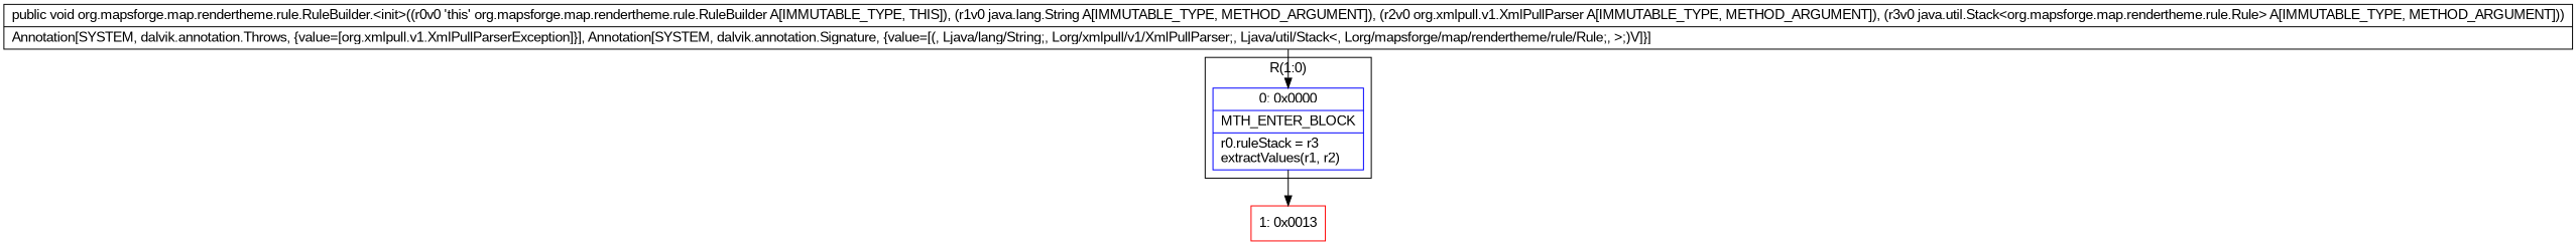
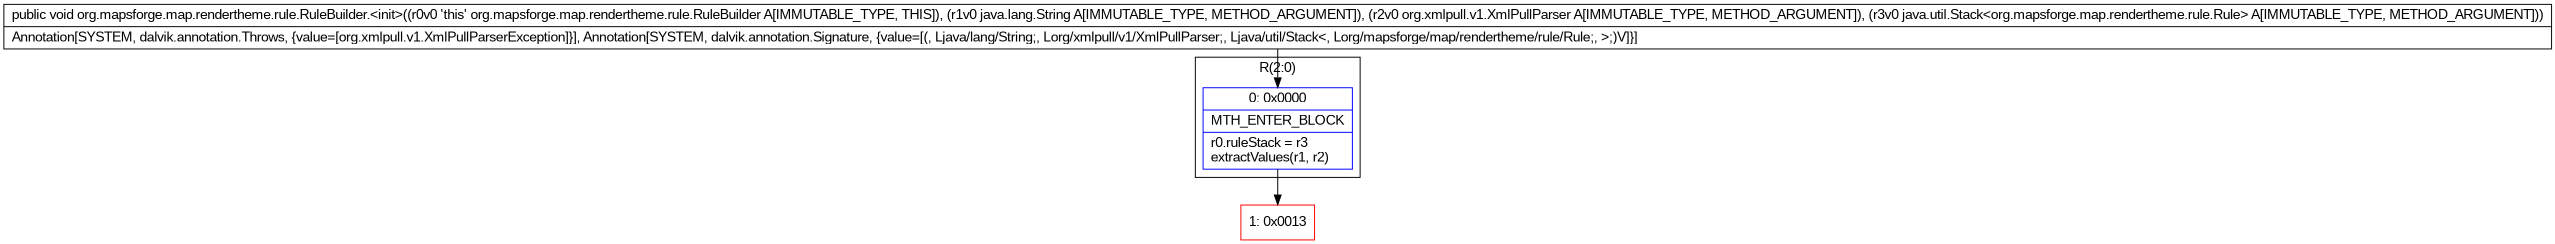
  digraph {
    fontname="Liberation Sans"
    node [shape=record fontname="Liberation Sans"]
    edge [fontname="Liberation Sans"]
    n1 [color=blue label="{0\:\ 0x0000|MTH_ENTER_BLOCK\l|r0.ruleStack = r3\lextractValues(r1, r2)\l}"]
    n2 [color=red label="{1\:\ 0x0013}"]
    n3 [label="{public void org.mapsforge.map.rendertheme.rule.RuleBuilder.\<init\>((r0v0 'this' org.mapsforge.map.rendertheme.rule.RuleBuilder A[IMMUTABLE_TYPE, THIS]), (r1v0 java.lang.String A[IMMUTABLE_TYPE, METHOD_ARGUMENT]), (r2v0 org.xmlpull.v1.XmlPullParser A[IMMUTABLE_TYPE, METHOD_ARGUMENT]), (r3v0 java.util.Stack\<org.mapsforge.map.rendertheme.rule.Rule\> A[IMMUTABLE_TYPE, METHOD_ARGUMENT]))  | Annotation[SYSTEM, dalvik.annotation.Throws, \{value=[org.xmlpull.v1.XmlPullParserException]\}], Annotation[SYSTEM, dalvik.annotation.Signature, \{value=[(, Ljava\/lang\/String;, Lorg\/xmlpull\/v1\/XmlPullParser;, Ljava\/util\/Stack\<, Lorg\/mapsforge\/map\/rendertheme\/rule\/Rule;, \>;)V]\}]\l}"]
    subgraph cluster_1 {
-     label="R(1:0)"
+     label="R(2:0)"
      n1
    }
    n1 -> n2
    n3 -> n1
  }
